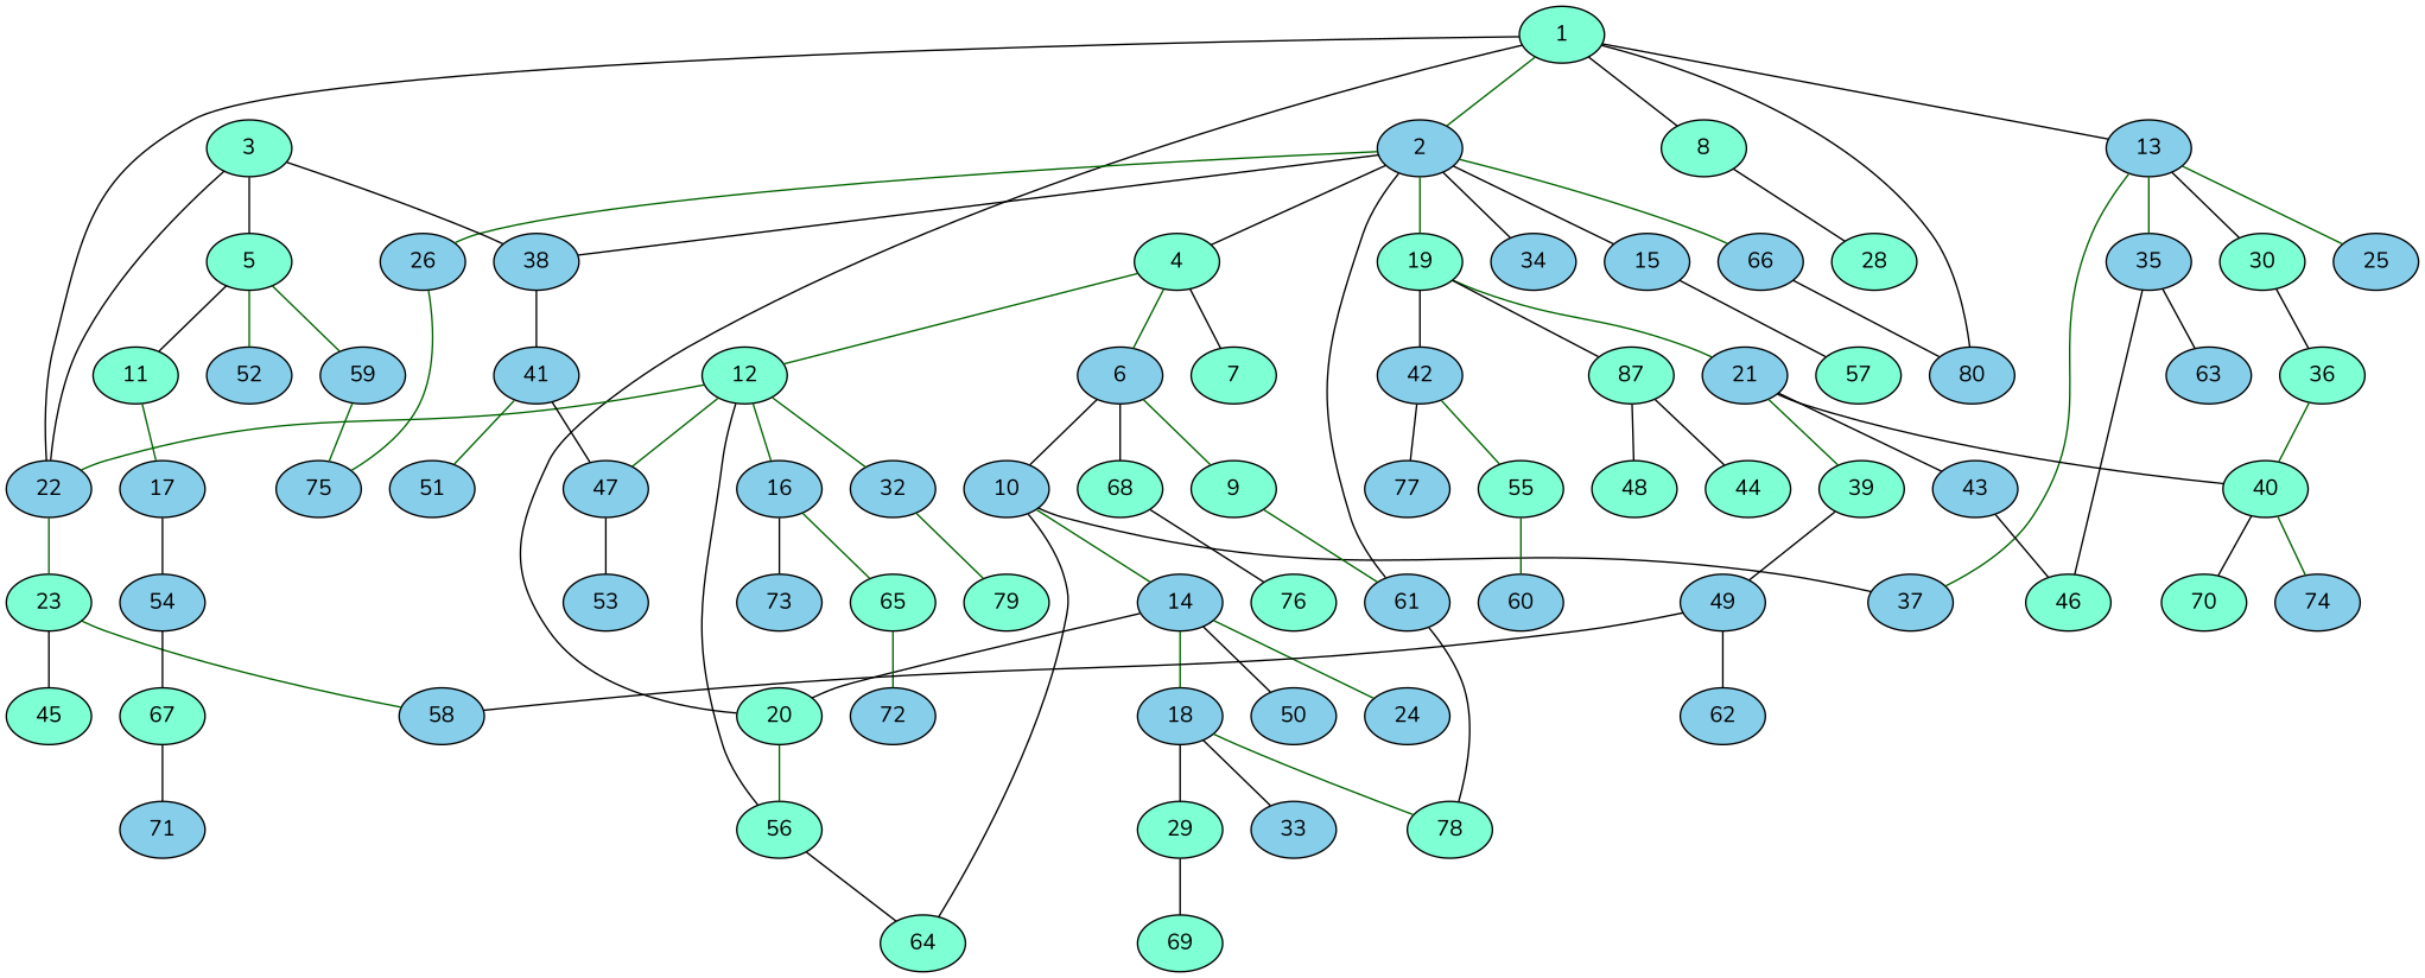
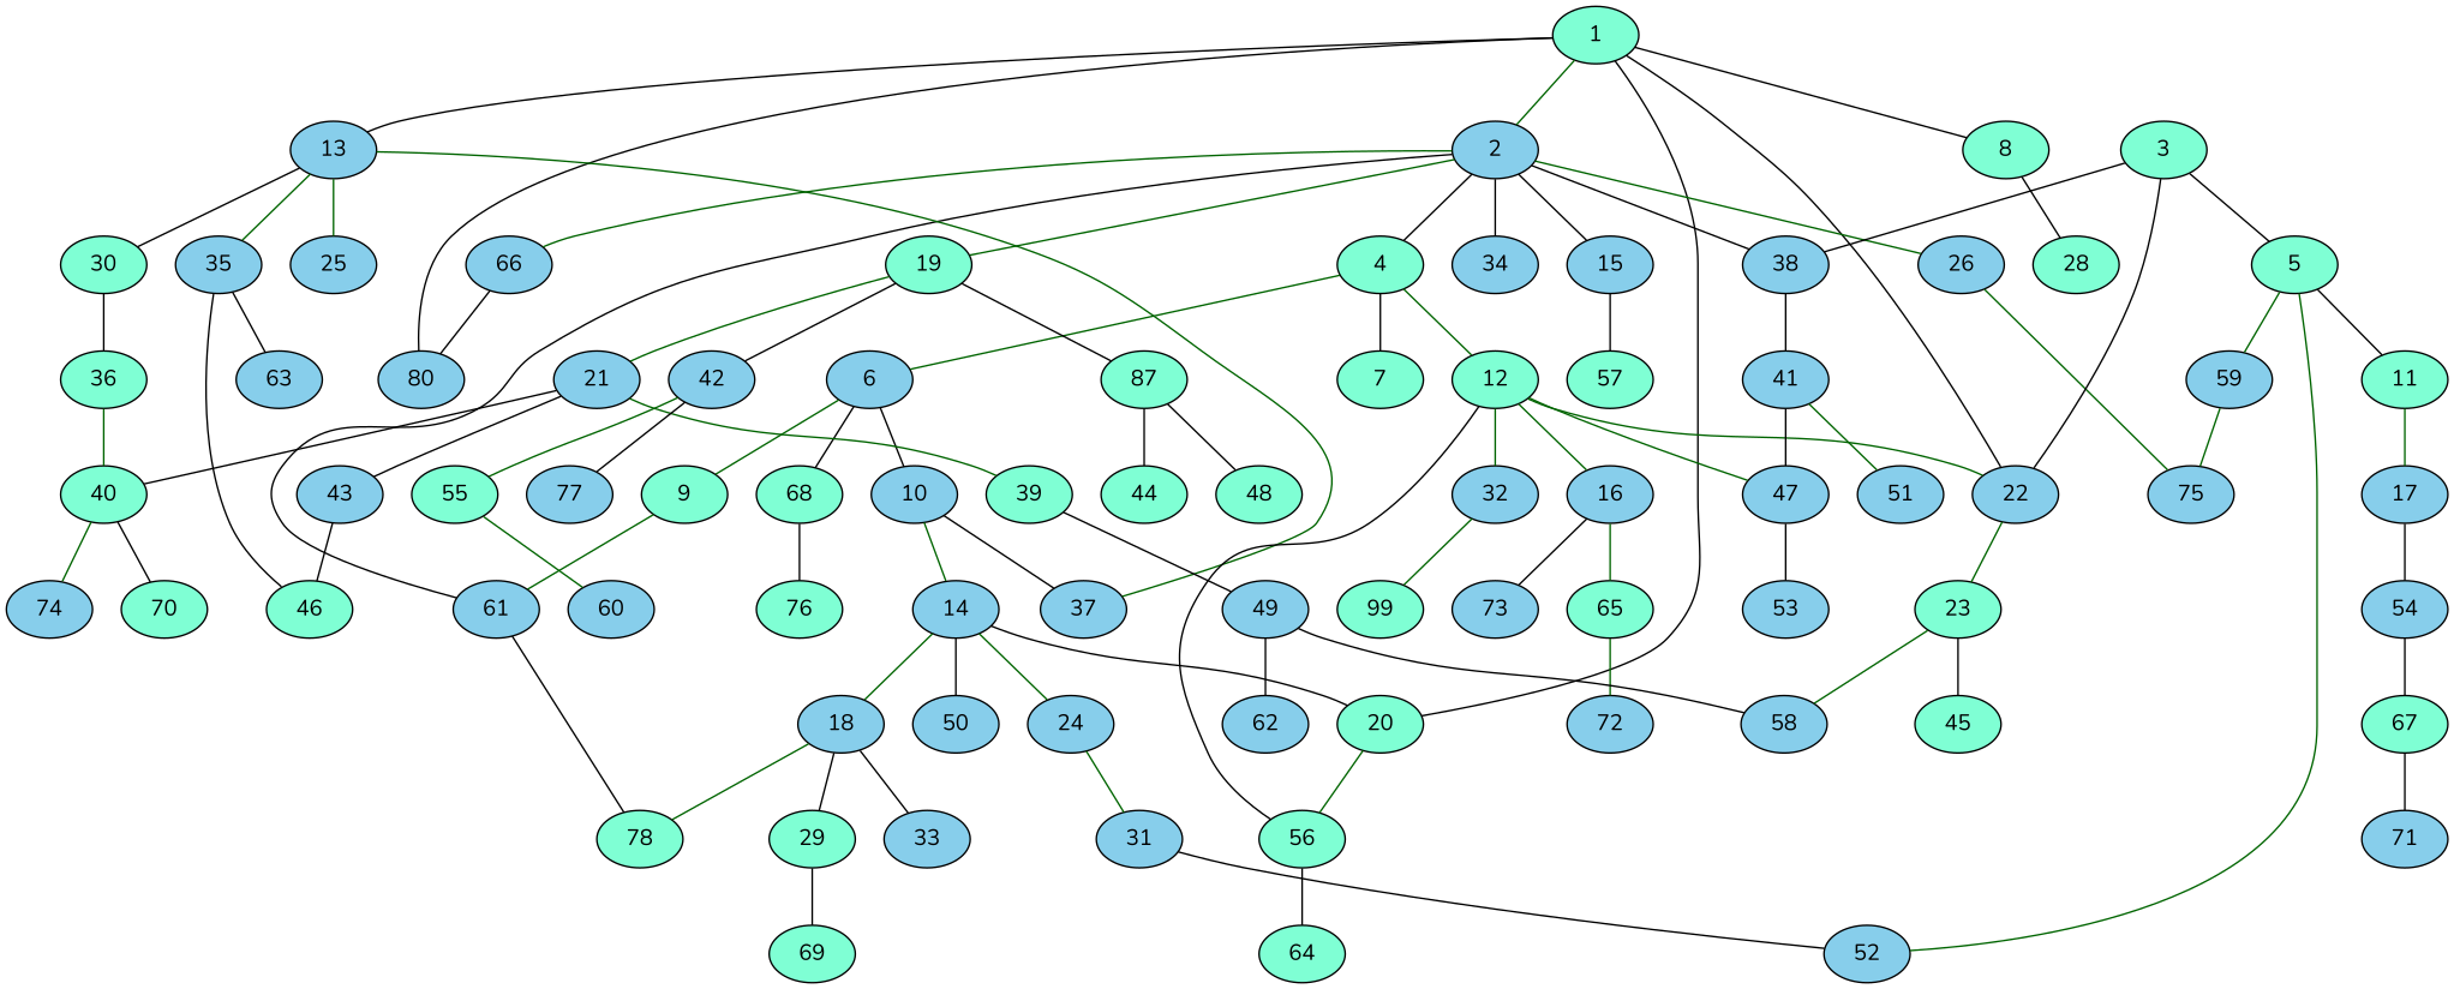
  graph {
    fontname=Nunito
    node [fillcolor=skyblue fontname=Nunito style=filled]
    edge [color=black fontname=Nunito]
    1 [fillcolor=aquamarine]
    2
    8 [fillcolor=aquamarine]
    13
    20 [fillcolor=aquamarine]
    22
    80
    4 [fillcolor=aquamarine]
    15
    19 [fillcolor=aquamarine]
    26
    34
    61
    66
    38
    28 [fillcolor=aquamarine]
    37
    25
    30 [fillcolor=aquamarine]
    35
    56 [fillcolor=aquamarine]
    23 [fillcolor=aquamarine]
    68 [fillcolor=aquamarine]
    76 [fillcolor=aquamarine]
    3 [fillcolor=aquamarine]
    5 [fillcolor=aquamarine]
    6
    7 [fillcolor=aquamarine]
    12 [fillcolor=aquamarine]
    57 [fillcolor=aquamarine]
    21
    n32 [fillcolor=aquamarine label=87]
    42
    75
    78 [fillcolor=aquamarine]
    36 [fillcolor=aquamarine]
    46 [fillcolor=aquamarine]
    63
    64 [fillcolor=aquamarine]
    45 [fillcolor=aquamarine]
    58
    11 [fillcolor=aquamarine]
    52
    59
    41
    10
    9 [fillcolor=aquamarine]
    16
    32
    47
    67 [fillcolor=aquamarine]
    54
    39 [fillcolor=aquamarine]
    40 [fillcolor=aquamarine]
    43
    44 [fillcolor=aquamarine]
    48 [fillcolor=aquamarine]
    55 [fillcolor=aquamarine]
    77
    14
    17
    51
    65 [fillcolor=aquamarine]
    73
-   79 [fillcolor=aquamarine]
+   79 [fillcolor=aquamarine label=99]
    53
    71
    18
    24
    50
    29 [fillcolor=aquamarine]
    33
+   31
    72
    69 [fillcolor=aquamarine]
    49
    70 [fillcolor=aquamarine]
    74
    60
    62
    1 -- 2 [color=darkgreen]
    1 -- 8
    1 -- 13
    1 -- 20
    1 -- 22
    1 -- 80
    2 -- 4
    2 -- 15
    2 -- 19 [color=darkgreen]
    2 -- 26 [color=darkgreen]
    2 -- 34
    2 -- 61
    2 -- 66 [color=darkgreen]
    2 -- 38
    8 -- 28
    13 -- 37 [color=darkgreen]
    13 -- 25 [color=darkgreen]
    13 -- 30
    13 -- 35 [color=darkgreen]
    20 -- 56 [color=darkgreen]
    22 -- 23 [color=darkgreen]
    4 -- 6 [color=darkgreen]
    4 -- 7
    4 -- 12 [color=darkgreen]
    15 -- 57
    19 -- 21 [color=darkgreen]
    19 -- n32
    19 -- 42
    26 -- 75 [color=darkgreen]
    61 -- 78
    66 -- 80
    38 -- 41
    30 -- 36
    35 -- 46
    35 -- 63
    56 -- 64
    23 -- 45
    23 -- 58 [color=darkgreen]
    68 -- 76
    3 -- 22
    3 -- 38
    3 -- 5
    5 -- 11
    5 -- 52 [color=darkgreen]
    5 -- 59 [color=darkgreen]
    6 -- 68
    6 -- 10
    6 -- 9 [color=darkgreen]
    12 -- 22 [color=darkgreen]
    12 -- 56
    12 -- 16 [color=darkgreen]
    12 -- 32 [color=darkgreen]
    12 -- 47 [color=darkgreen]
    21 -- 39 [color=darkgreen]
    21 -- 40
    21 -- 43
    n32 -- 44
    n32 -- 48
    42 -- 55 [color=darkgreen]
    42 -- 77
    36 -- 40 [color=darkgreen]
    11 -- 17 [color=darkgreen]
    59 -- 75 [color=darkgreen]
    41 -- 47
    41 -- 51 [color=darkgreen]
    10 -- 37
-   10 -- 64
    10 -- 14 [color=darkgreen]
    9 -- 61 [color=darkgreen]
    16 -- 65 [color=darkgreen]
    16 -- 73
    32 -- 79 [color=darkgreen]
    47 -- 53
    67 -- 71
    54 -- 67
    39 -- 49
    40 -- 70
    40 -- 74 [color=darkgreen]
    43 -- 46
    55 -- 60 [color=darkgreen]
    14 -- 20
    14 -- 18 [color=darkgreen]
    14 -- 24 [color=darkgreen]
    14 -- 50
    17 -- 54
    65 -- 72 [color=darkgreen]
    18 -- 78 [color=darkgreen]
    18 -- 29
    18 -- 33
+   24 -- 31 [color=darkgreen]
    29 -- 69
+   31 -- 52
    49 -- 58
    49 -- 62
  }
